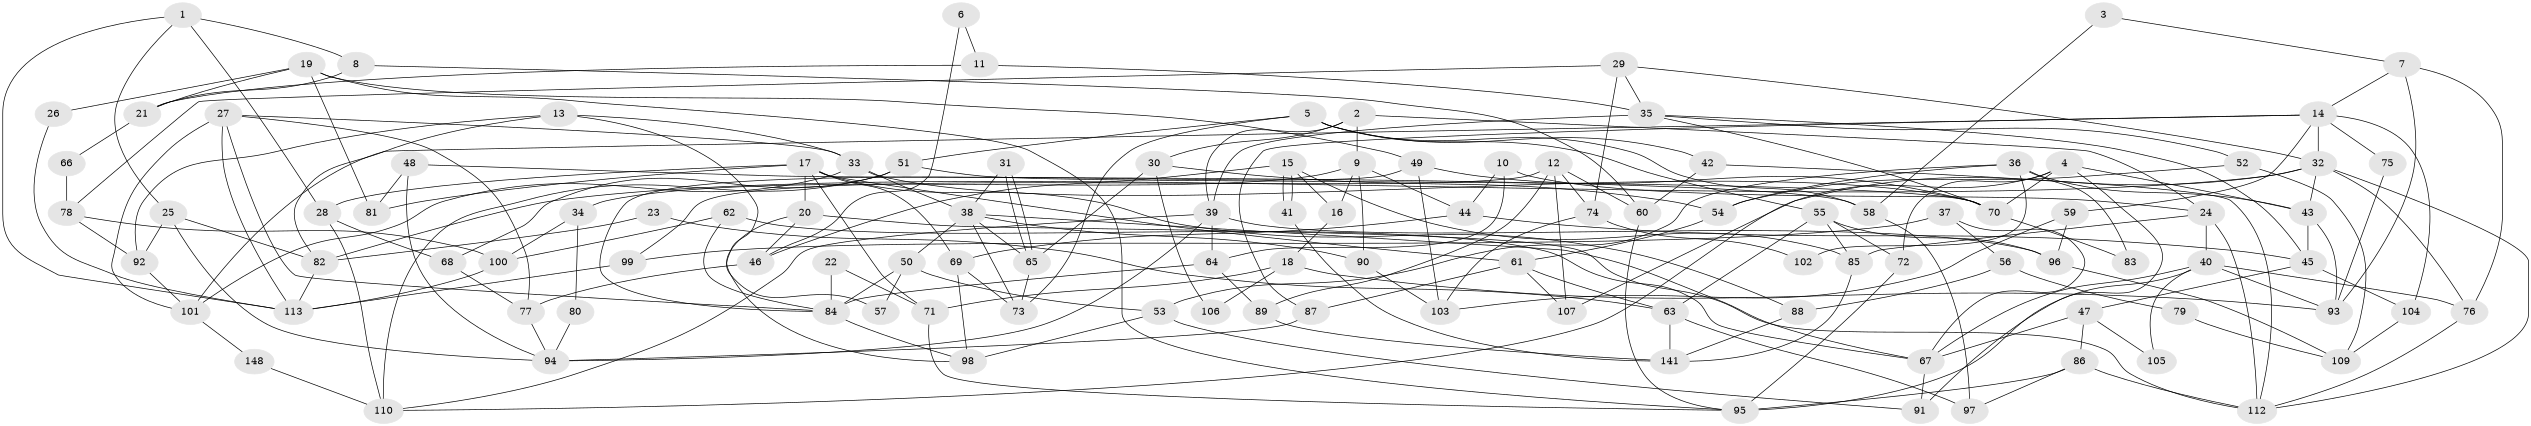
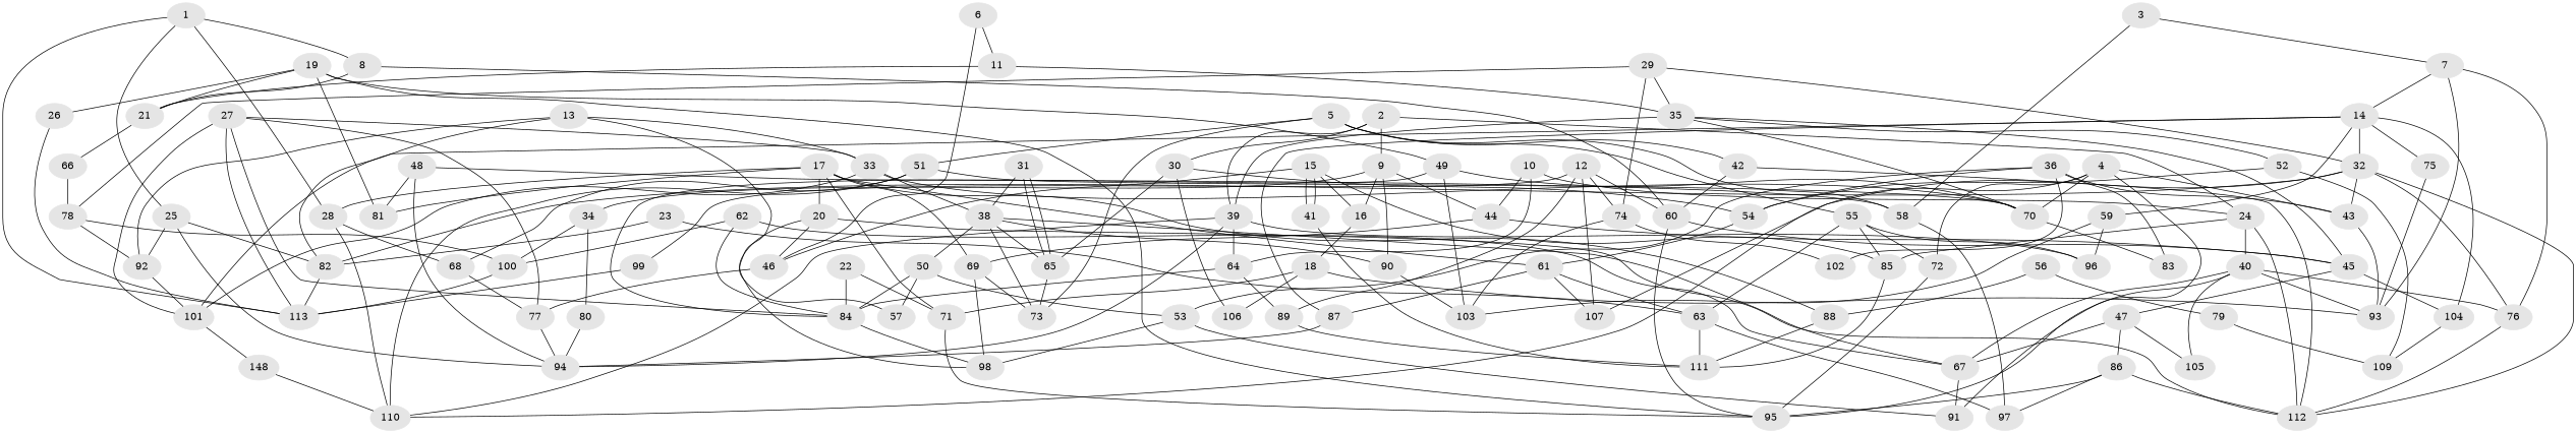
  graph {
    node [color=gray90 style=filled]
    1
    8
    25
    28
    113
    21
    60
    82
    92
    94
    110
    68
    2
    9
    24
    30
    39
    16
    34
    44
    90
    85
    112
    40
    106
    54
    65
    64
    96
    3
    7
    58
    14
    76
    93
    97
    4
    43
    70
    72
    91
    45
    83
    95
    5
    42
    51
    55
    73
    63
    6
    11
    46
    35
    77
    32
    59
    75
    87
    101
    104
    66
    18
    80
    100
    69
    103
    10
    89
    84
    52
    47
    12
    74
    99
    107
    102
-   111 [label=141]
+   111
    13
    33
    57
    38
    n83 [label=148]
    109
    15
    41
    71
    17
    20
    61
    81
    88
    98
    19
    26
    49
    78
    22
    23
    67
    105
    27
    29
    31
    50
    36
    53
-   37
    56
    79
    86
    48
    62
    1 -- 8
    1 -- 25
    1 -- 28
    1 -- 113
    8 -- 21
    8 -- 60
    25 -- 82
    25 -- 92
    25 -- 94
    28 -- 110
    28 -- 68
    21 -- 66
    60 -- 95
    82 -- 113
    92 -- 101
    68 -- 77
    2 -- 9
    2 -- 24
    2 -- 30
    2 -- 39
    9 -- 16
    9 -- 34
    9 -- 44
    9 -- 90
    24 -- 85
    24 -- 112
    24 -- 40
    30 -- 106
    30 -- 54
    30 -- 65
    39 -- 94
    39 -- 110
    39 -- 64
    39 -- 96
    16 -- 18
    34 -- 80
    34 -- 100
    44 -- 45
    44 -- 69
    90 -- 103
    85 -- 111
    40 -- 76
    40 -- 93
    40 -- 95
    40 -- 67
    40 -- 105
    54 -- 61
    65 -- 73
    64 -- 89
    64 -- 84
-   96 -- 109
    3 -- 7
    3 -- 58
    7 -- 14
    7 -- 76
    7 -- 93
    58 -- 97
    14 -- 32
    14 -- 59
    14 -- 75
    14 -- 87
    14 -- 101
    14 -- 104
    76 -- 112
    4 -- 110
    4 -- 43
    4 -- 70
    4 -- 72
    4 -- 91
    43 -- 93
-   43 -- 45
+   60 -- 45
    70 -- 83
    72 -- 95
    45 -- 104
    45 -- 47
    5 -- 58
    5 -- 42
    5 -- 51
    5 -- 55
    5 -- 73
    42 -- 60
    42 -- 112
    51 -- 110
    51 -- 68
    51 -- 70
    55 -- 85
    55 -- 96
    55 -- 72
    55 -- 63
    63 -- 97
    63 -- 111
    6 -- 11
    6 -- 46
    11 -- 21
    11 -- 35
    46 -- 77
    35 -- 39
    35 -- 70
    35 -- 45
    35 -- 52
    77 -- 94
    32 -- 82
    32 -- 112
    32 -- 76
    32 -- 43
    32 -- 107
    59 -- 96
    59 -- 103
    75 -- 93
    87 -- 94
    101 -- n83
    104 -- 109
    66 -- 78
    18 -- 106
    18 -- 93
    18 -- 71
    80 -- 94
    100 -- 113
    69 -- 73
    69 -- 98
    10 -- 24
    10 -- 44
    10 -- 64
    89 -- 111
    84 -- 98
    52 -- 54
    52 -- 109
    47 -- 67
    47 -- 105
    47 -- 86
    12 -- 60
    12 -- 89
    12 -- 74
    12 -- 99
    12 -- 107
    74 -- 103
    74 -- 102
    99 -- 113
    13 -- 82
    13 -- 92
    13 -- 33
    13 -- 57
    33 -- 70
    33 -- 101
    33 -- 38
    38 -- 90
    38 -- 65
    38 -- 73
    38 -- 67
    38 -- 50
    n83 -- 110
    15 -- 16
    15 -- 85
    15 -- 46
    15 -- 41
    15 -- 41
    41 -- 111
    71 -- 95
    17 -- 28
    17 -- 69
    17 -- 71
    17 -- 20
    17 -- 61
    17 -- 81
    17 -- 88
    20 -- 112
    20 -- 46
    20 -- 98
    61 -- 63
    61 -- 87
    61 -- 107
    88 -- 111
    19 -- 21
    19 -- 95
    19 -- 81
    19 -- 26
    19 -- 49
    26 -- 113
    49 -- 70
    49 -- 103
    49 -- 84
    78 -- 92
    78 -- 100
    22 -- 84
    22 -- 71
    23 -- 82
    23 -- 63
    67 -- 91
    27 -- 113
    27 -- 77
    27 -- 101
    27 -- 84
    27 -- 33
    29 -- 35
    29 -- 32
    29 -- 74
    29 -- 78
    31 -- 65
    31 -- 65
    31 -- 38
    50 -- 84
    50 -- 57
    50 -- 53
    36 -- 54
    36 -- 43
    36 -- 83
    36 -- 102
    36 -- 53
    53 -- 91
    53 -- 98
-   37 -- 99
-   37 -- 67
-   37 -- 56
    56 -- 88
    56 -- 79
    79 -- 109
    86 -- 112
    86 -- 97
    86 -- 95
    48 -- 94
    48 -- 58
    48 -- 81
    62 -- 100
    62 -- 84
    62 -- 67
  }
